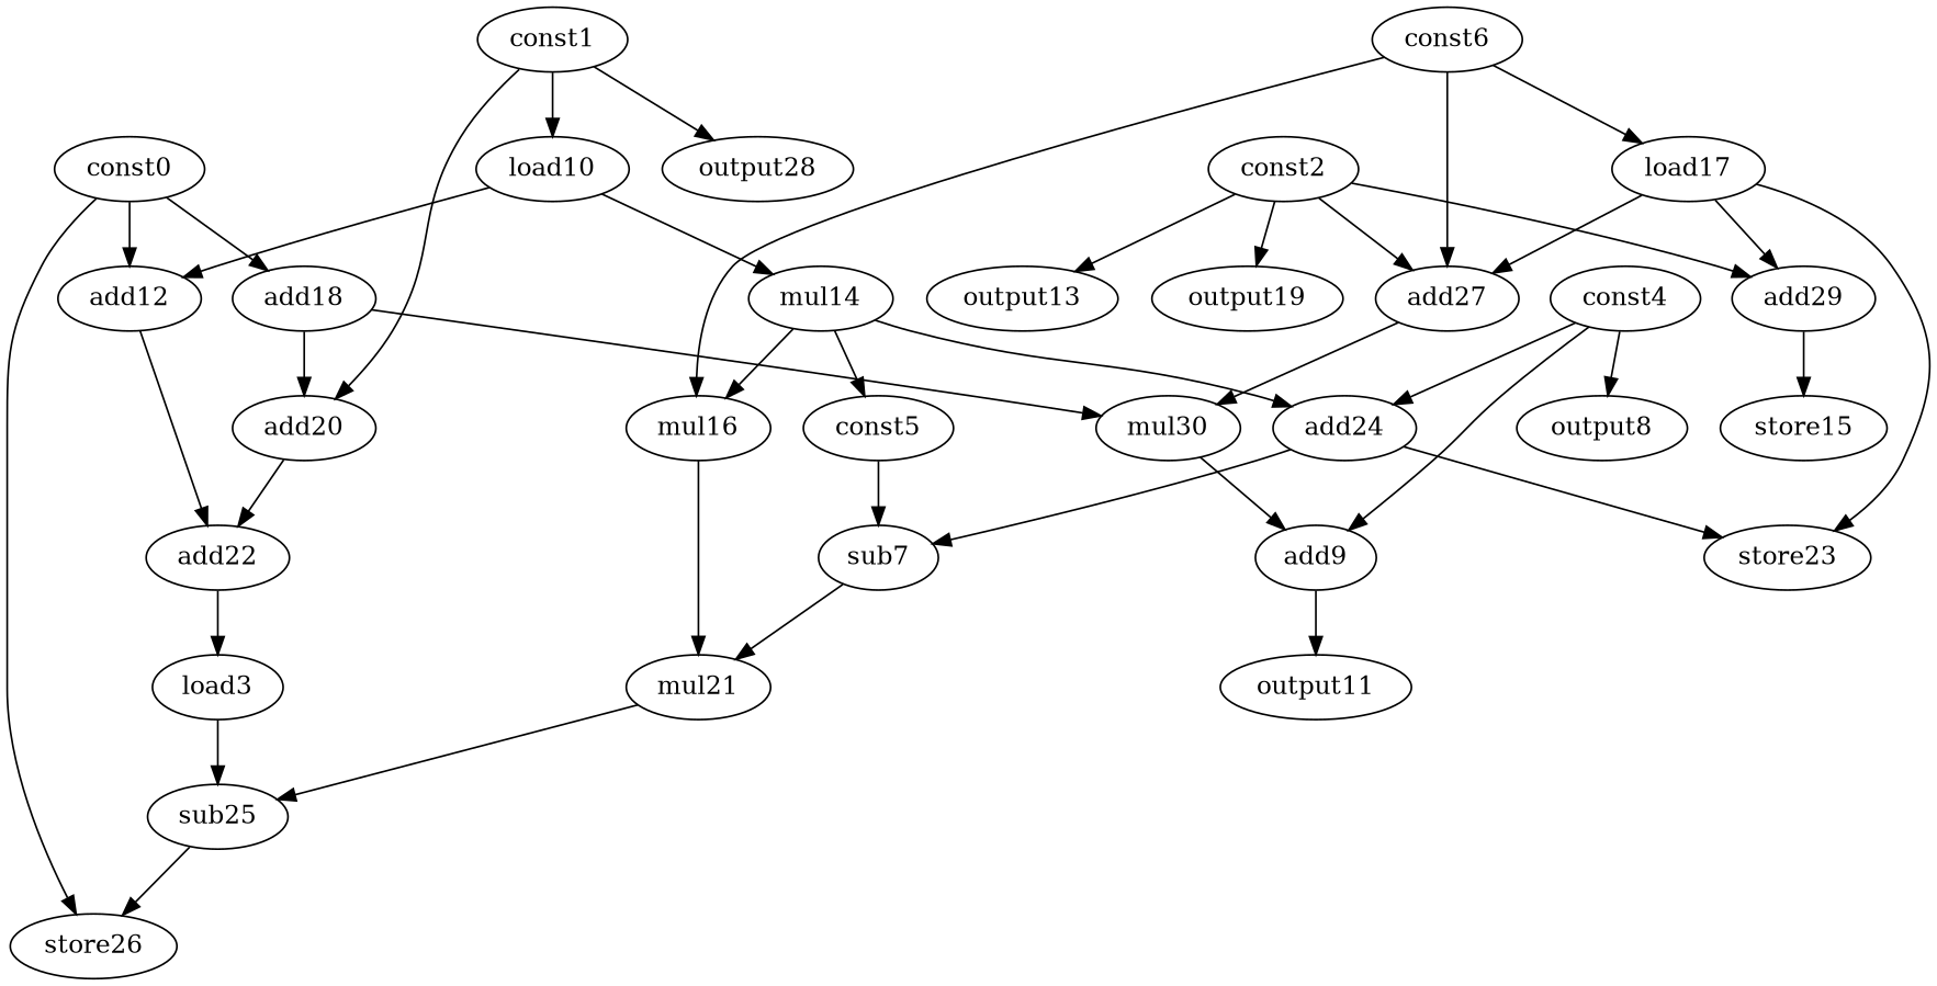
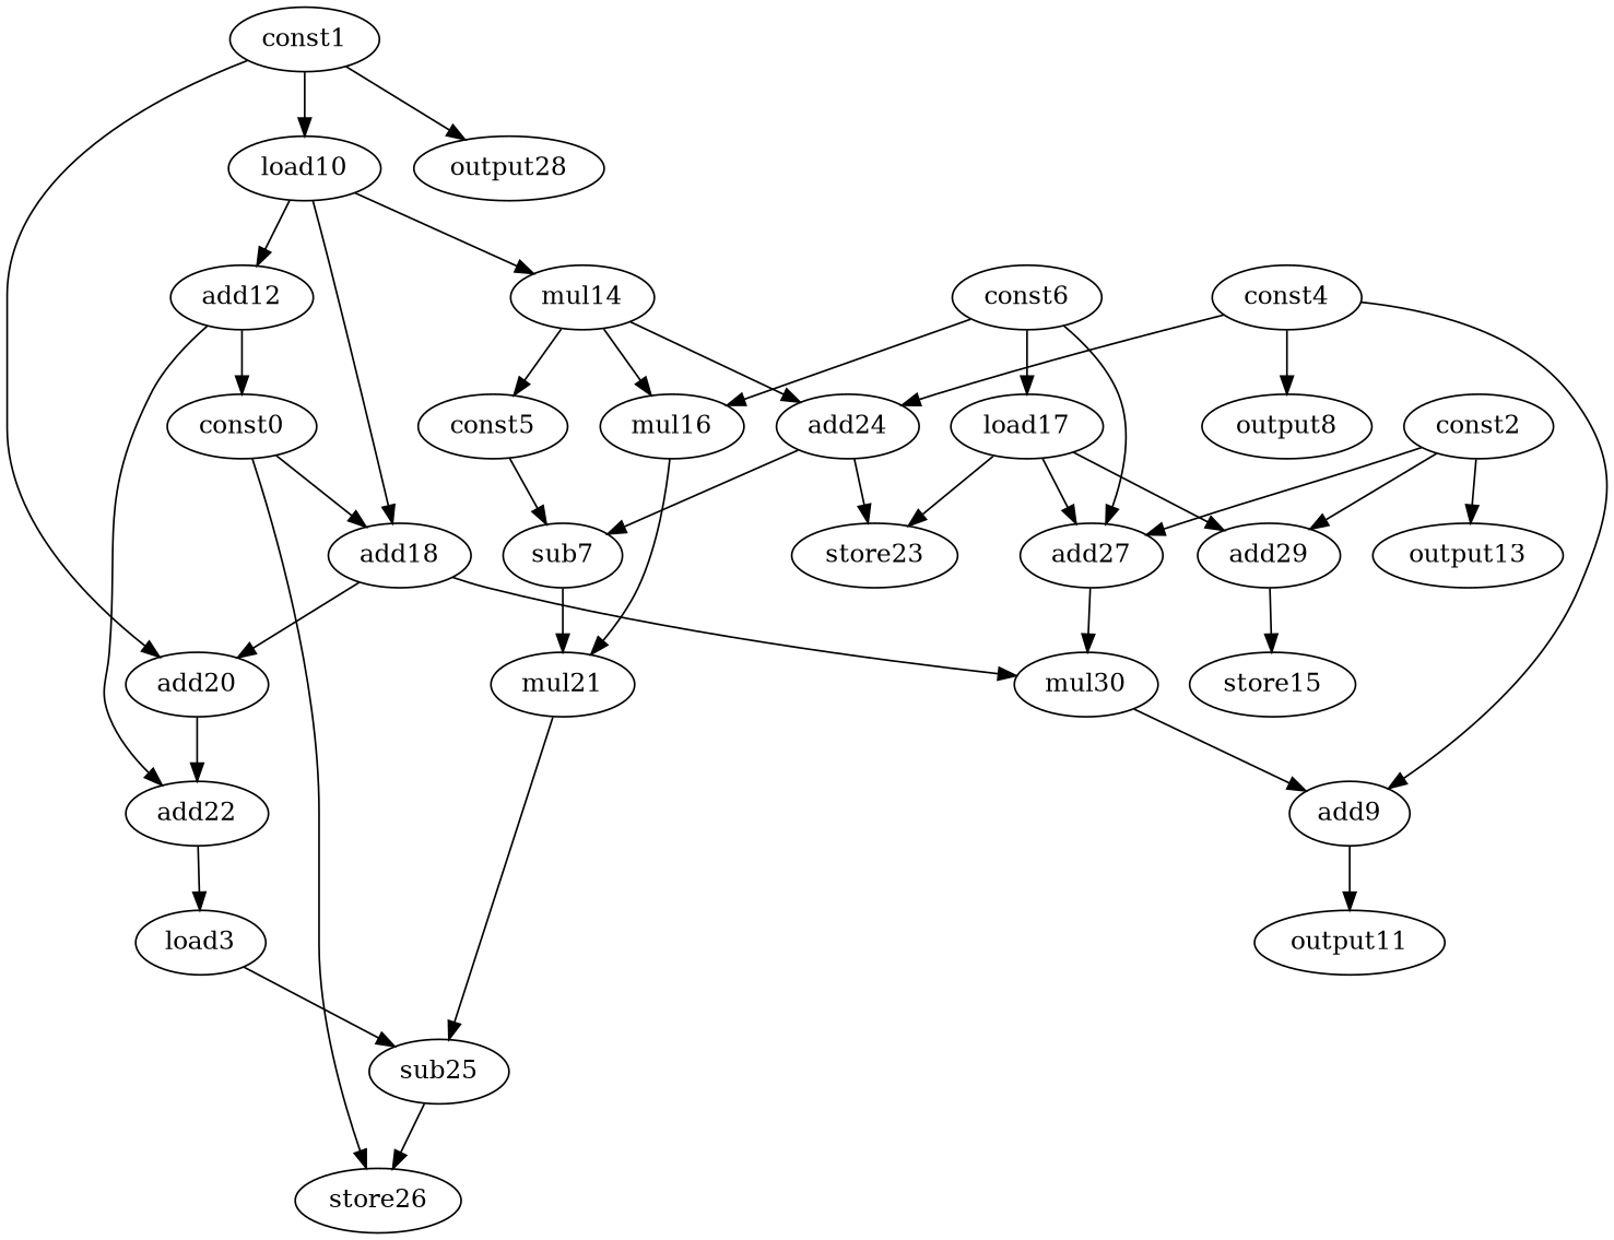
  digraph {
    node [opcode=add]
    edge [operand=0]
    const0 [opcode=const]
    add12
    add18
    store26 [opcode=store]
    add22
    add20
    mul30 [opcode=mul]
    const1 [opcode=const]
    load10 [opcode=load]
    output28 [opcode=output]
    mul14 [opcode=mul]
    const2 [opcode=const]
    output13 [opcode=output]
-   output19 [opcode=output]
    add29
    add27
    store15 [opcode=store]
    load3 [opcode=load]
    sub25 [opcode=sub]
    const4 [opcode=const]
    output8 [opcode=output]
    add9
    add24
    output11 [opcode=output]
    sub7 [opcode=sub]
    store23 [opcode=store]
    const5 [opcode=const]
    mul21 [opcode=mul]
    mul16 [opcode=mul]
    const6 [opcode=const]
    load17 [opcode=load]
-   const0 -> add12
+   add12 -> const0
    const0 -> add18
    const0 -> store26
    add12 -> add22 [operand=1]
    add18 -> add20 [operand=1]
    add18 -> mul30
    add22 -> load3
    add20 -> add22
    mul30 -> add9 [operand=1]
    const1 -> add20
    const1 -> load10
    const1 -> output28
    load10 -> add12 [operand=1]
+   load10 -> add18 [operand=1]
    load10 -> mul14
    mul14 -> add24 [operand=1]
    mul14 -> const5 [operand=1]
    mul14 -> mul16
    const2 -> output13
-   const2 -> output19
    const2 -> add29 [operand=1]
    const2 -> add27
    add29 -> store15 [operand=1]
    add27 -> mul30 [operand=1]
    load3 -> sub25
    sub25 -> store26 [operand=1]
    const4 -> output8
    const4 -> add9
    const4 -> add24
    add9 -> output11
    add24 -> sub7
    add24 -> store23
    sub7 -> mul21 [operand=1]
    const5 -> sub7 [operand=1]
    mul21 -> sub25 [operand=1]
    mul16 -> mul21
    const6 -> add27 [operand=1]
    const6 -> mul16 [operand=1]
    const6 -> load17
    load17 -> add29
    load17 -> add27
    load17 -> store23 [operand=1]
  }
